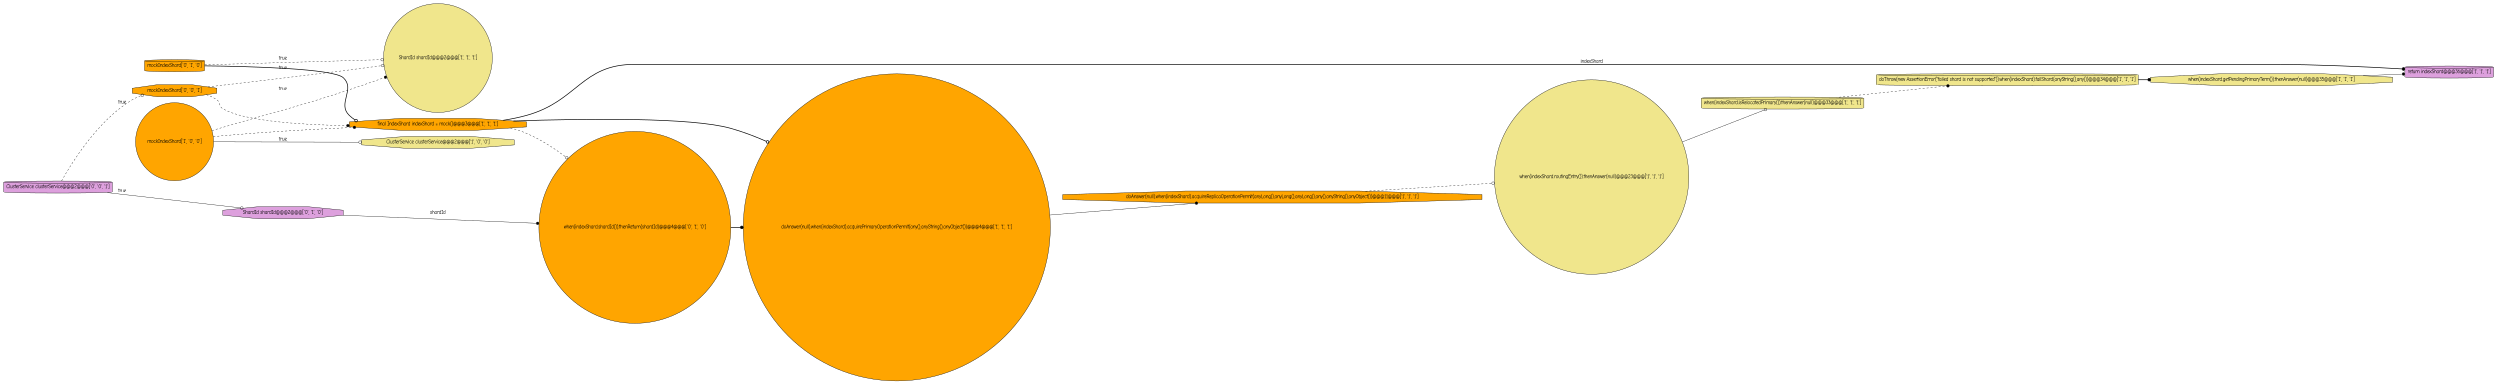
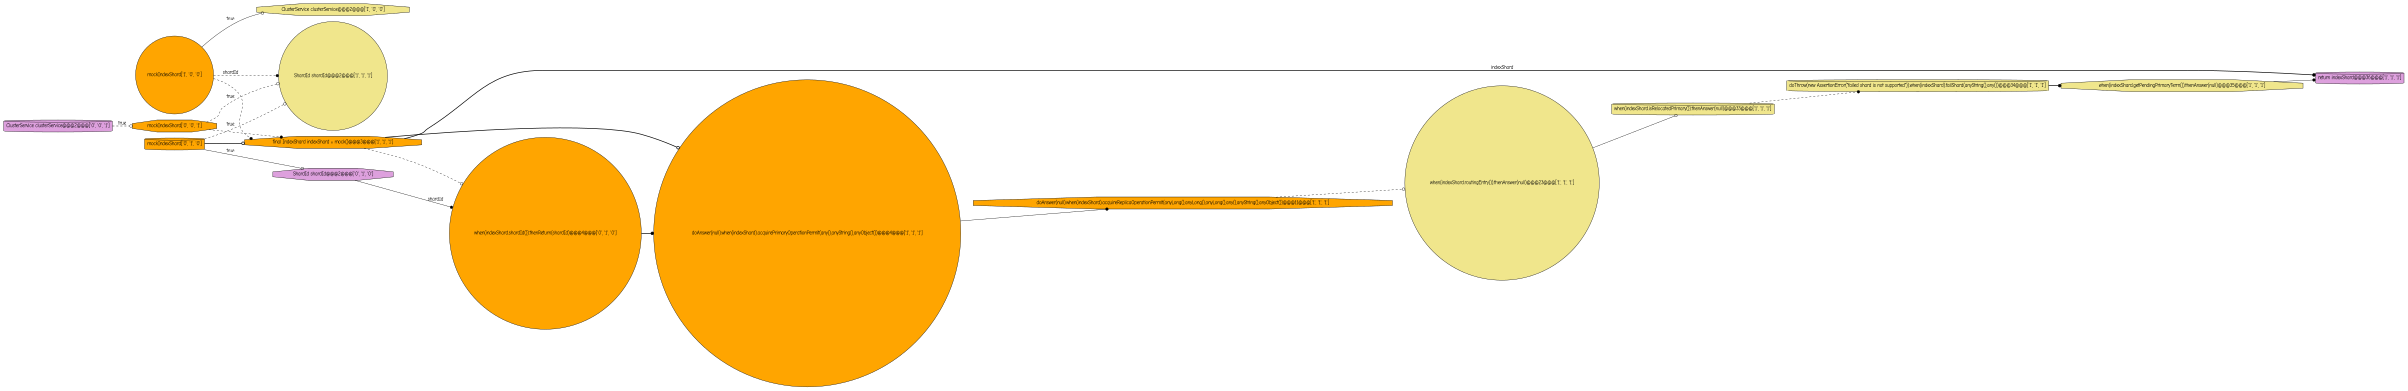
  digraph {
    fontname="Comic Neue"
    rankdir=LR
    node [fillcolor=orange fontname="Comic Neue" shape=octagon style=filled]
    edge [arrowhead=dot fontname="Comic Neue" style=dashed]
    n1 [fillcolor=khaki label="when(indexShard.isRelocatedPrimary()).thenAnswer(null)@@@33@@@['1', '1', '1']" shape=cylinder]
    n2 [fillcolor=khaki label="doThrow(new AssertionError(\"failed shard is not supported\")).when(indexShard).failShard(anyString(),any())@@@34@@@['1', '1', '1']" shape=cylinder]
    n3 [fillcolor=khaki label="when(indexShard.getPendingPrimaryTerm()).thenAnswer(null)@@@35@@@['1', '1', '1']"]
    n4 [fillcolor=khaki label="when(indexShard.routingEntry()).thenAnswer(null)@@@23@@@['1', '1', '1']" shape=circle]
    n5 [fillcolor=khaki label="ShardId shardId@@@2@@@['1', '1', '1']" shape=circle]
    n6 [label="when(indexShard.shardId()).thenReturn(shardId)@@@4@@@['0', '1', '0']" shape=circle]
    n7 [label="doAnswer(null).when(indexShard).acquirePrimaryOperationPermit(any(),anyString(),anyObject())@@@4@@@['1', '1', '1']" shape=circle]
    n8 [label="doAnswer(null).when(indexShard).acquireReplicaOperationPermit(anyLong(),anyLong(),anyLong(),any(),anyString(),anyObject())@@@11@@@['1', '1', '1']"]
    n9 [fillcolor=plum label="return indexShard@@@36@@@['1', '1', '1']" shape=cylinder]
    n10 [label="mockIndexShard['0', '1', '0']" shape=cylinder]
    n11 [label="final IndexShard indexShard = mock()@@@3@@@['1', '1', '1']"]
    n12 [fillcolor=plum label="ShardId shardId@@@2@@@['0', '1', '0']"]
    n13 [fillcolor=plum label="ClusterService clusterService@@@2@@@['0', '0', '1']" shape=cylinder]
    n14 [label="mockIndexShard['0', '0', '1']"]
    n15 [label="mockIndexShard['1', '0', '0']" shape=circle]
    n16 [fillcolor=khaki label="ClusterService clusterService@@@2@@@['1', '0', '0']"]
    n1 -> n2
    n2 -> n3 [style=bold]
    n3 -> n9 [style=solid]
    n4 -> n1 [arrowhead=odot style=solid]
    n6 -> n7 [style=bold]
    n7 -> n8 [style=solid]
    n8 -> n4 [arrowhead=odot]
    n10 -> n5 [arrowhead=odot label=true]
    n10 -> n11 [arrowhead=odot style=bold]
-   n13 -> n12 [arrowhead=odot label=true style=solid]
+   n10 -> n12 [arrowhead=odot label=true style=solid]
    n11 -> n6 [arrowhead=odot]
    n11 -> n7 [arrowhead=odot style=bold]
    n11 -> n9 [label=indexShard style=bold]
    n12 -> n6 [label=shardId style=solid]
    n13 -> n14 [arrowhead=odot label=true]
    n14 -> n5 [arrowhead=odot label=true]
    n14 -> n11
-   n15 -> n5 [label=true]
+   n15 -> n5 [label=shardId]
    n15 -> n11
    n15 -> n16 [arrowhead=odot label=true style=solid]
  }
